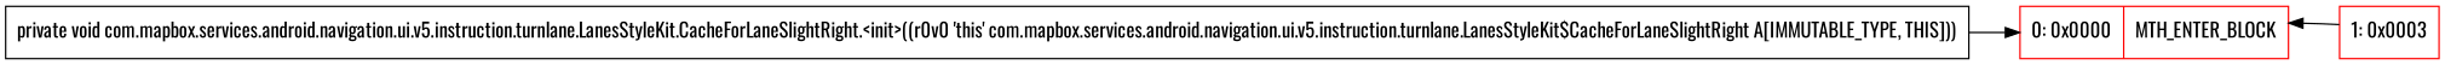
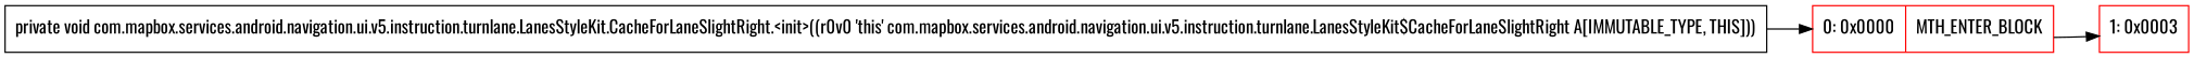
  digraph {
    rankdir=LR
    fontname=Oswald
    node [color=red shape=record fontname=Oswald]
    edge [fontname=Oswald]
    n1 [label="{0\:\ 0x0000|MTH_ENTER_BLOCK\l}"]
    n2 [label="{1\:\ 0x0003}"]
    n3 [label="{private void com.mapbox.services.android.navigation.ui.v5.instruction.turnlane.LanesStyleKit.CacheForLaneSlightRight.\<init\>((r0v0 'this' com.mapbox.services.android.navigation.ui.v5.instruction.turnlane.LanesStyleKit$CacheForLaneSlightRight A[IMMUTABLE_TYPE, THIS])) }" color=""]
    subgraph cluster_1 {
      label="R(0)"
    }
-   n2 -> n1
+   n1 -> n2
    n3 -> n1
  }
